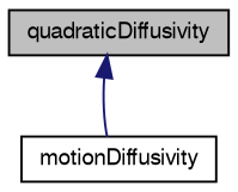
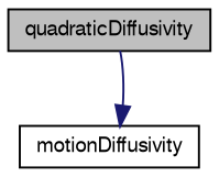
  digraph {
    node [color=black fontname=FreeSans fontsize=10 shape=record]
    n1 [fillcolor=grey75 fontcolor=black height=0.2 label=quadraticDiffusivity style=filled width=0.4]
    n2 [height=0.2 label=motionDiffusivity width=0.4]
-   n1 -> n2 [color=midnightblue dir=back fontname=FreeSans fontsize=10 labelfontname=FreeSans labelfontsize=10 style=solid]
+   n2 -> n1 [color=midnightblue dir=back fontname=FreeSans fontsize=10 labelfontname=FreeSans labelfontsize=10 style=solid]
  }
